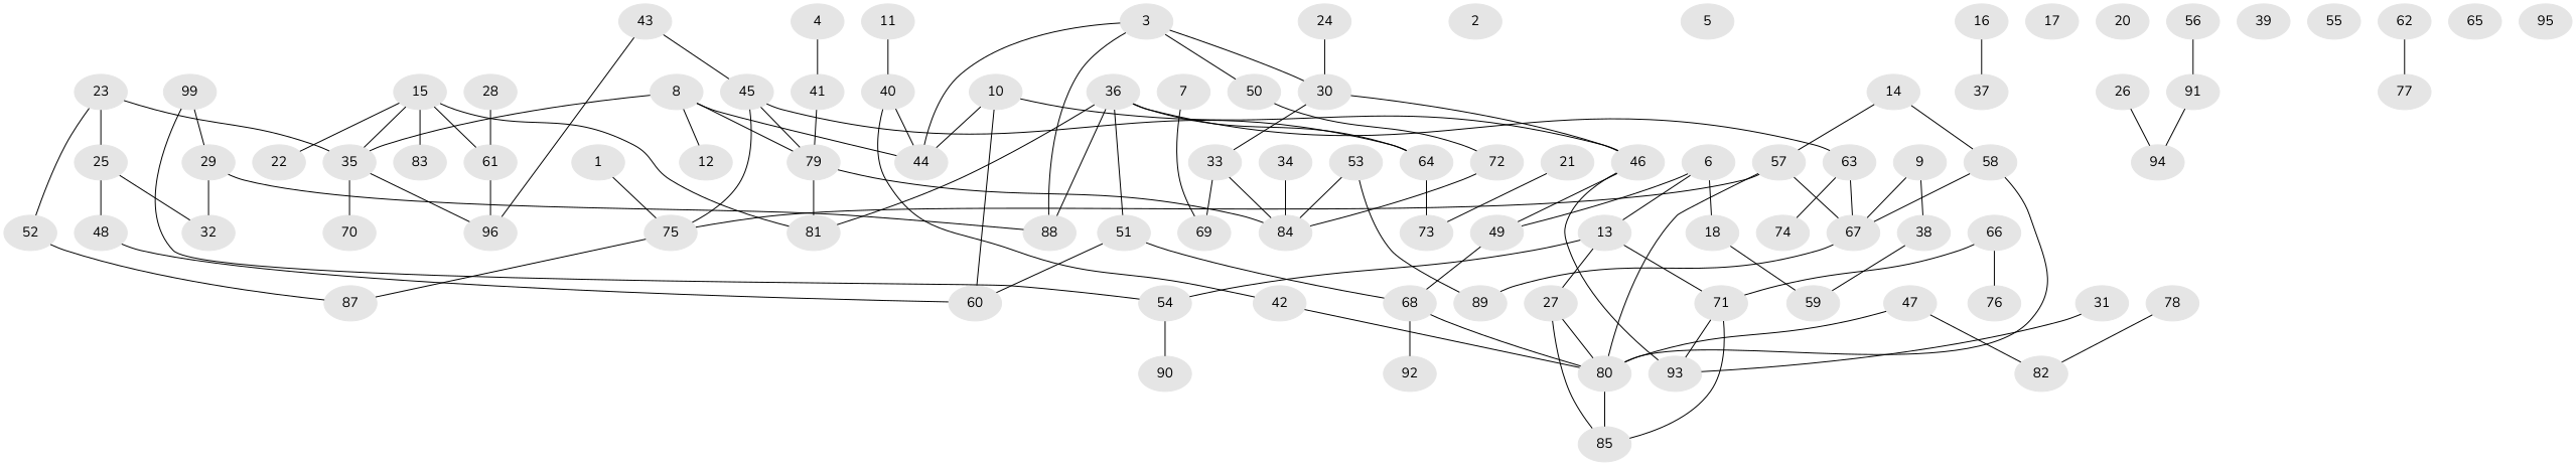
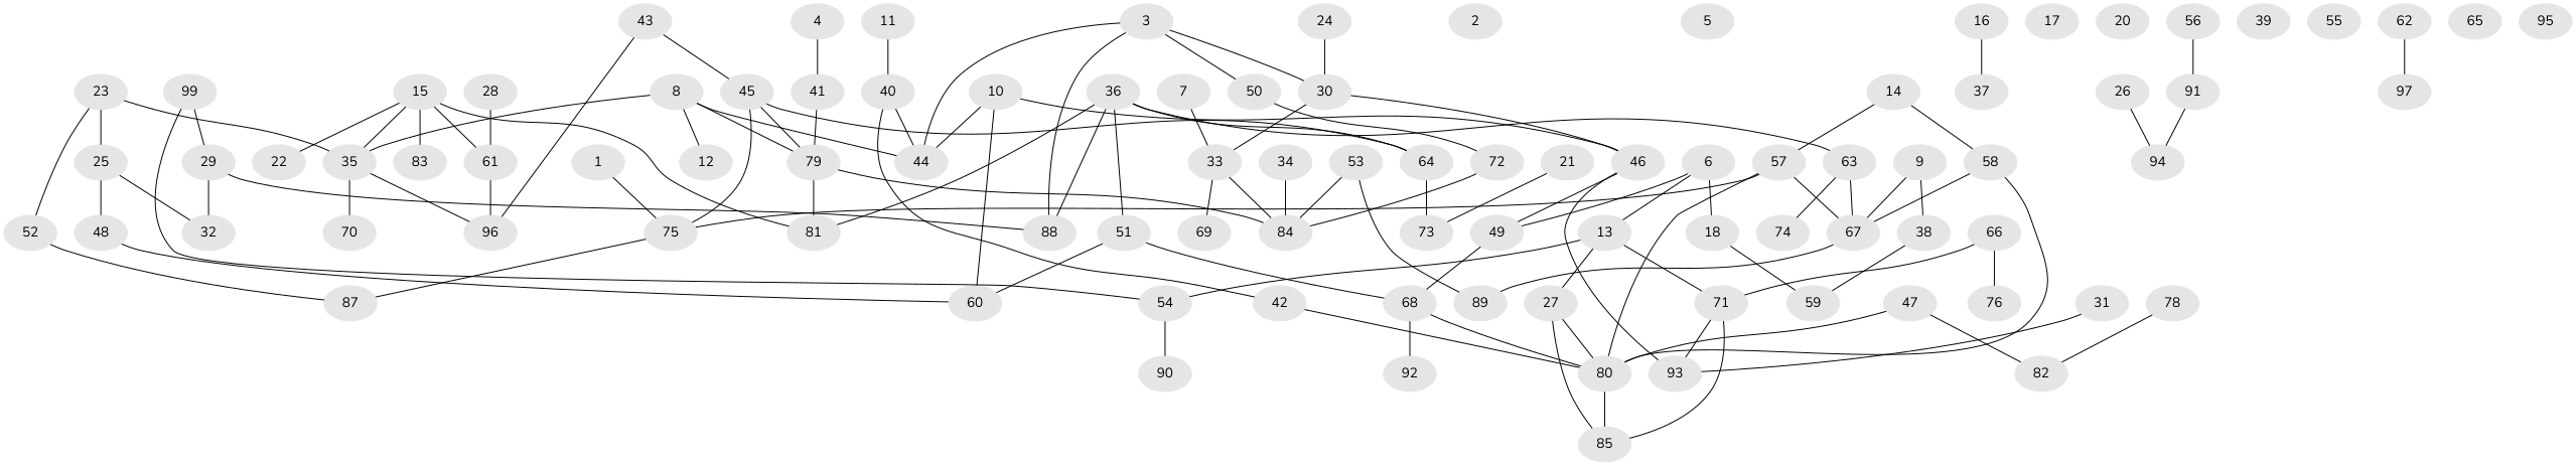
  graph {
    fontname=Nunito
    node [color=gray90 fontname=Nunito style=filled]
    edge [fontname=Nunito]
    1
    75
    87
    2
    3
    30
    44
    50
    88
    46
    33
    72
    4
    41
    79
    5
    6
    13
    18
    49
    27
    54
    71
    59
    68
    7
    69
    8
    12
    35
    70
    n32 [label=96]
    81
    84
    9
    38
    67
    89
    10
    60
    93
    11
    40
    42
    80
    85
    90
    14
    57
    58
    15
    22
    61
    83
    16
    37
    17
    n58 [label=99]
    29
    32
    20
    21
    73
    23
    25
    52
    48
    24
    26
    94
    28
    31
    34
    36
    51
    63
    64
    74
    39
    43
    45
    47
    82
    92
    53
    55
    56
    91
    62
-   77
+   77 [label=97]
    65
    66
    76
    78
    95
    1 -- 75
    75 -- 87
    3 -- 30
    3 -- 44
    3 -- 50
    3 -- 88
    30 -- 46
    30 -- 33
    50 -- 72
    46 -- 49
    46 -- 93
    33 -- 69
    33 -- 84
    72 -- 84
    4 -- 41
    41 -- 79
    79 -- 81
    79 -- 84
    6 -- 13
    6 -- 18
    6 -- 49
    13 -- 27
    13 -- 54
    13 -- 71
    18 -- 59
    49 -- 68
    27 -- 80
    27 -- 85
    54 -- 90
    71 -- 93
    71 -- 85
    68 -- 80
    68 -- 92
-   7 -- 69
+   7 -- 33
    8 -- 44
    8 -- 79
    8 -- 12
    8 -- 35
    35 -- 70
    35 -- n32
    9 -- 38
    9 -- 67
    38 -- 59
    67 -- 89
    10 -- 44
    10 -- 46
    10 -- 60
    11 -- 40
    40 -- 44
    40 -- 42
    42 -- 80
    80 -- 85
    14 -- 57
    14 -- 58
    57 -- 75
    57 -- 67
    57 -- 80
    58 -- 67
    58 -- 80
    15 -- 35
    15 -- 81
    15 -- 22
    15 -- 61
    15 -- 83
    61 -- n32
    16 -- 37
    n58 -- 54
    n58 -- 29
    29 -- 88
    29 -- 32
    21 -- 73
    23 -- 35
    23 -- 25
    23 -- 52
    25 -- 32
    25 -- 48
    52 -- 87
    48 -- 60
    24 -- 30
    26 -- 94
    28 -- 61
    31 -- 93
    34 -- 84
    36 -- 88
    36 -- 81
    36 -- 51
    36 -- 63
    36 -- 64
    51 -- 68
    51 -- 60
    63 -- 67
    63 -- 74
    64 -- 73
    43 -- n32
    43 -- 45
    45 -- 75
    45 -- 79
    45 -- 64
    47 -- 80
    47 -- 82
    53 -- 84
    53 -- 89
    56 -- 91
    91 -- 94
    62 -- 77
    66 -- 71
    66 -- 76
    78 -- 82
  }
